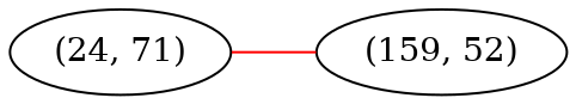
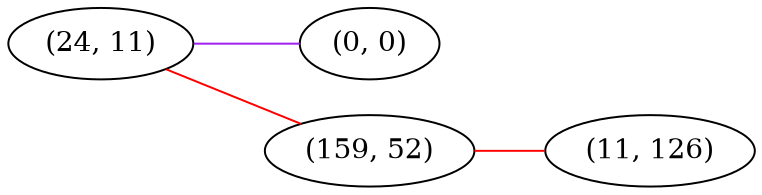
  graph {
    rankdir=LR
    edge [color=red weight=1]
-   "(24, 11)" [label="(24, 71)"]
+   "(24, 11)"
+   "(0, 0)"
    n3 [label="(159, 52)"]
+   "(11, 126)"
+   "(24, 11)" -- "(0, 0)" [color=purple weight=4]
    "(24, 11)" -- n3
+   n3 -- "(11, 126)"
  }
